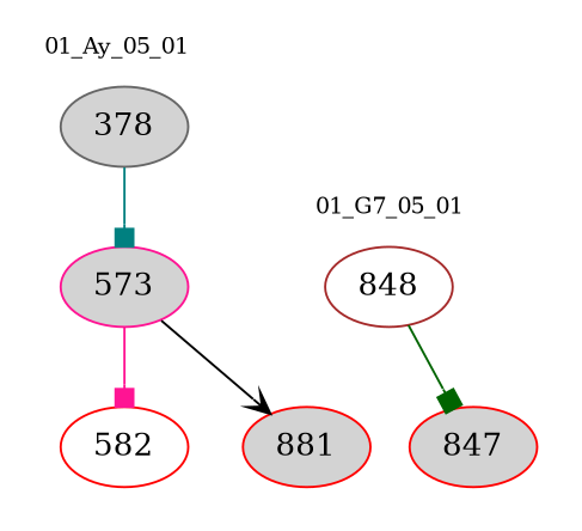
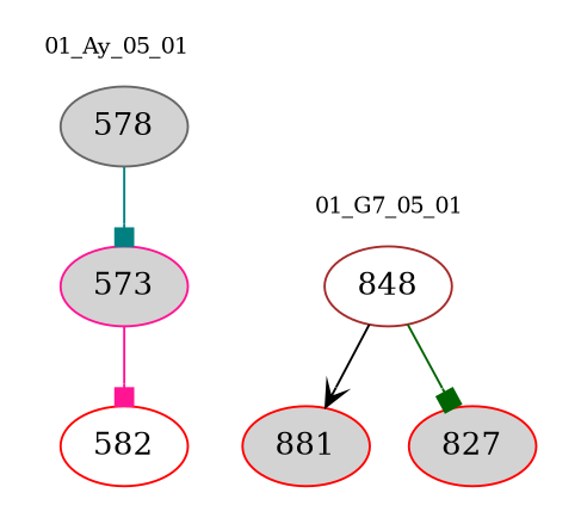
  digraph {
    node [color=red fillcolor=lightgrey style=filled]
    edge [arrowhead=box]
-   n1 [color=gray40 label=378]
+   n1 [color=gray40 label=578]
    n2 [color=deeppink label=573]
    n3 [fillcolor=white label=582]
    n4 [color=brown fillcolor=white label=848]
    n5 [label=881]
-   n6 [label=847]
+   n6 [label=827]
    subgraph cluster_1 {
      color=white
      fontsize=10
      label="01_Ay_05_01"
      n1
      n2
      n3
    }
    subgraph cluster_2 {
      color=white
      fontsize=10
      label="01_G7_05_01"
      n4
      n5
      n6
    }
    n1 -> n2 [color=teal]
    n2 -> n3 [color=deeppink]
-   n2 -> n5 [arrowhead=vee color=black]
+   n4 -> n5 [arrowhead=vee color=black]
    n4 -> n6 [color=darkgreen]
  }
